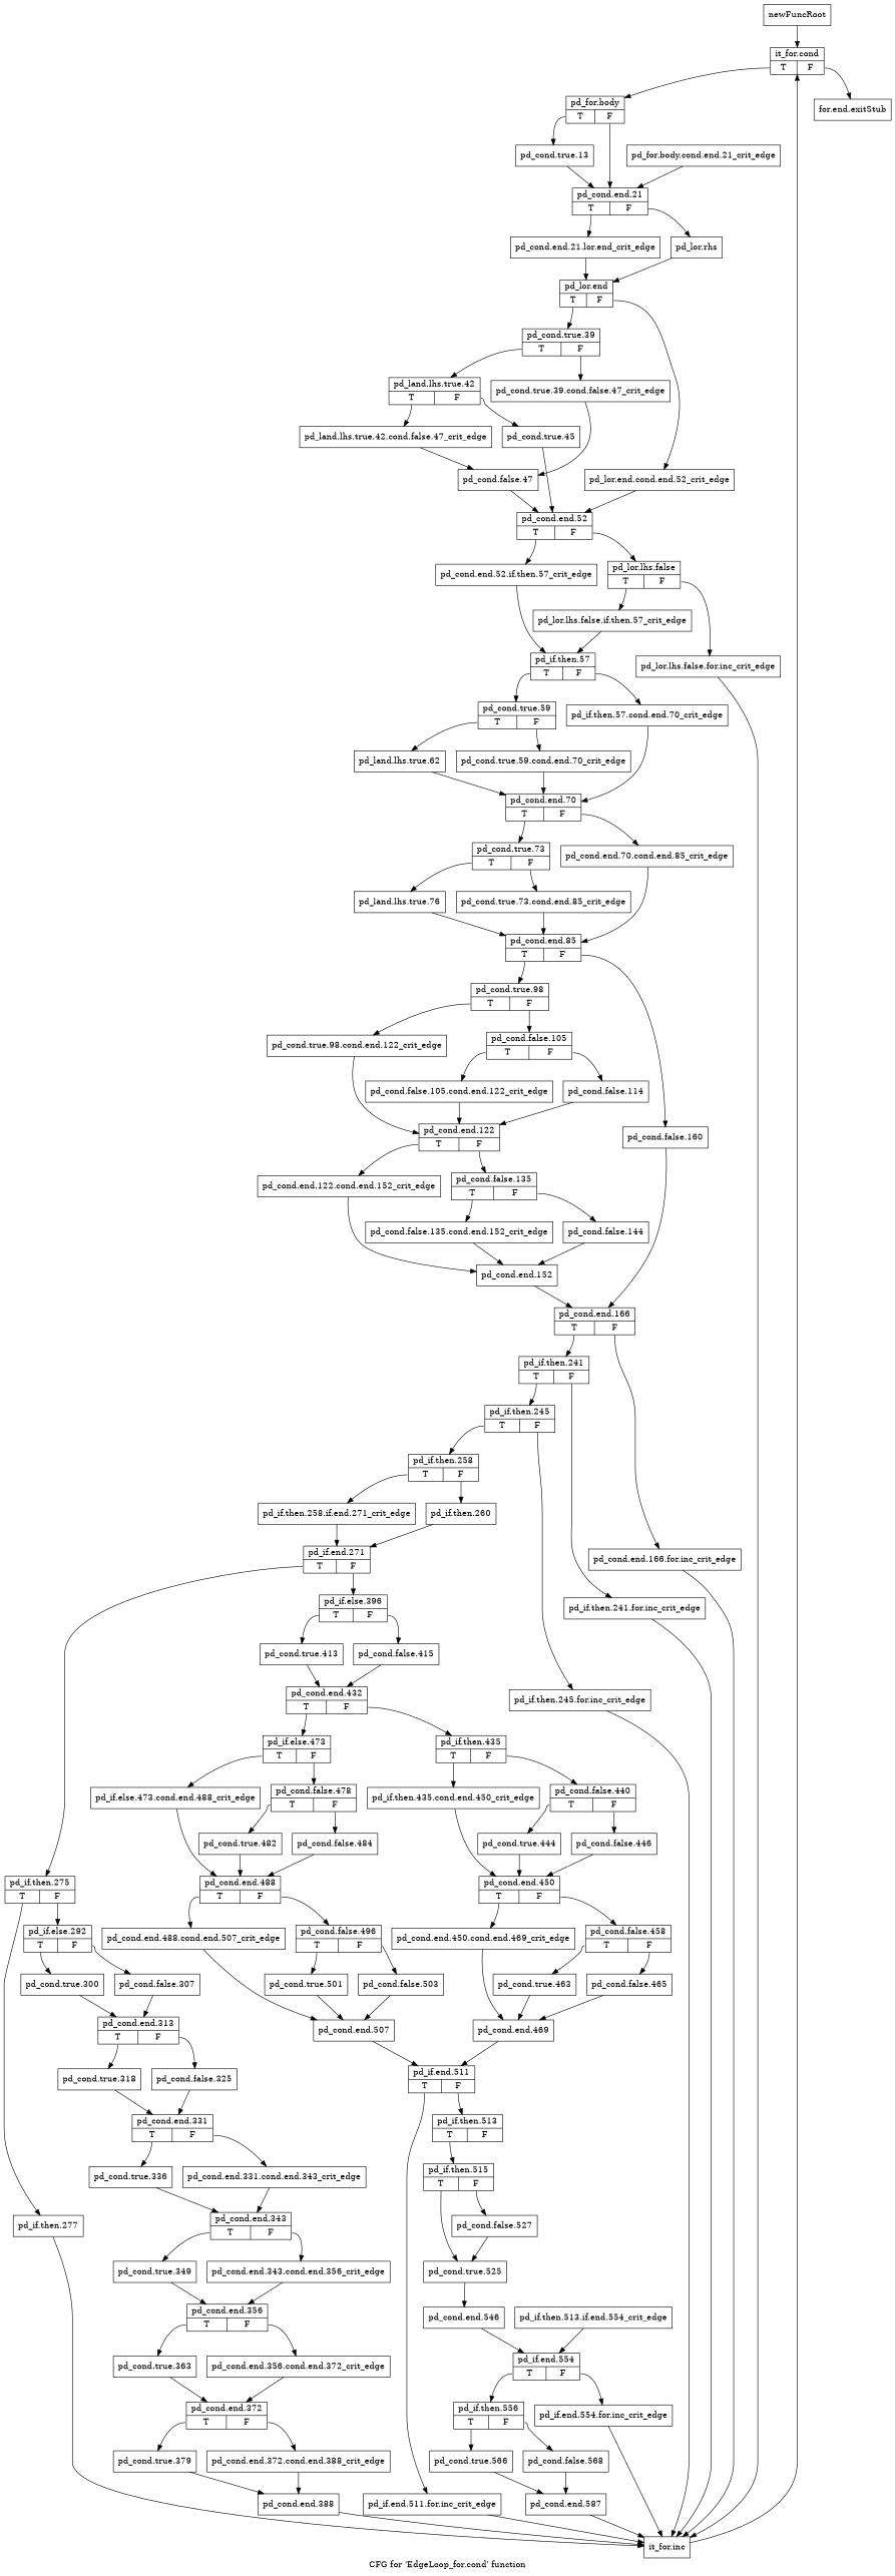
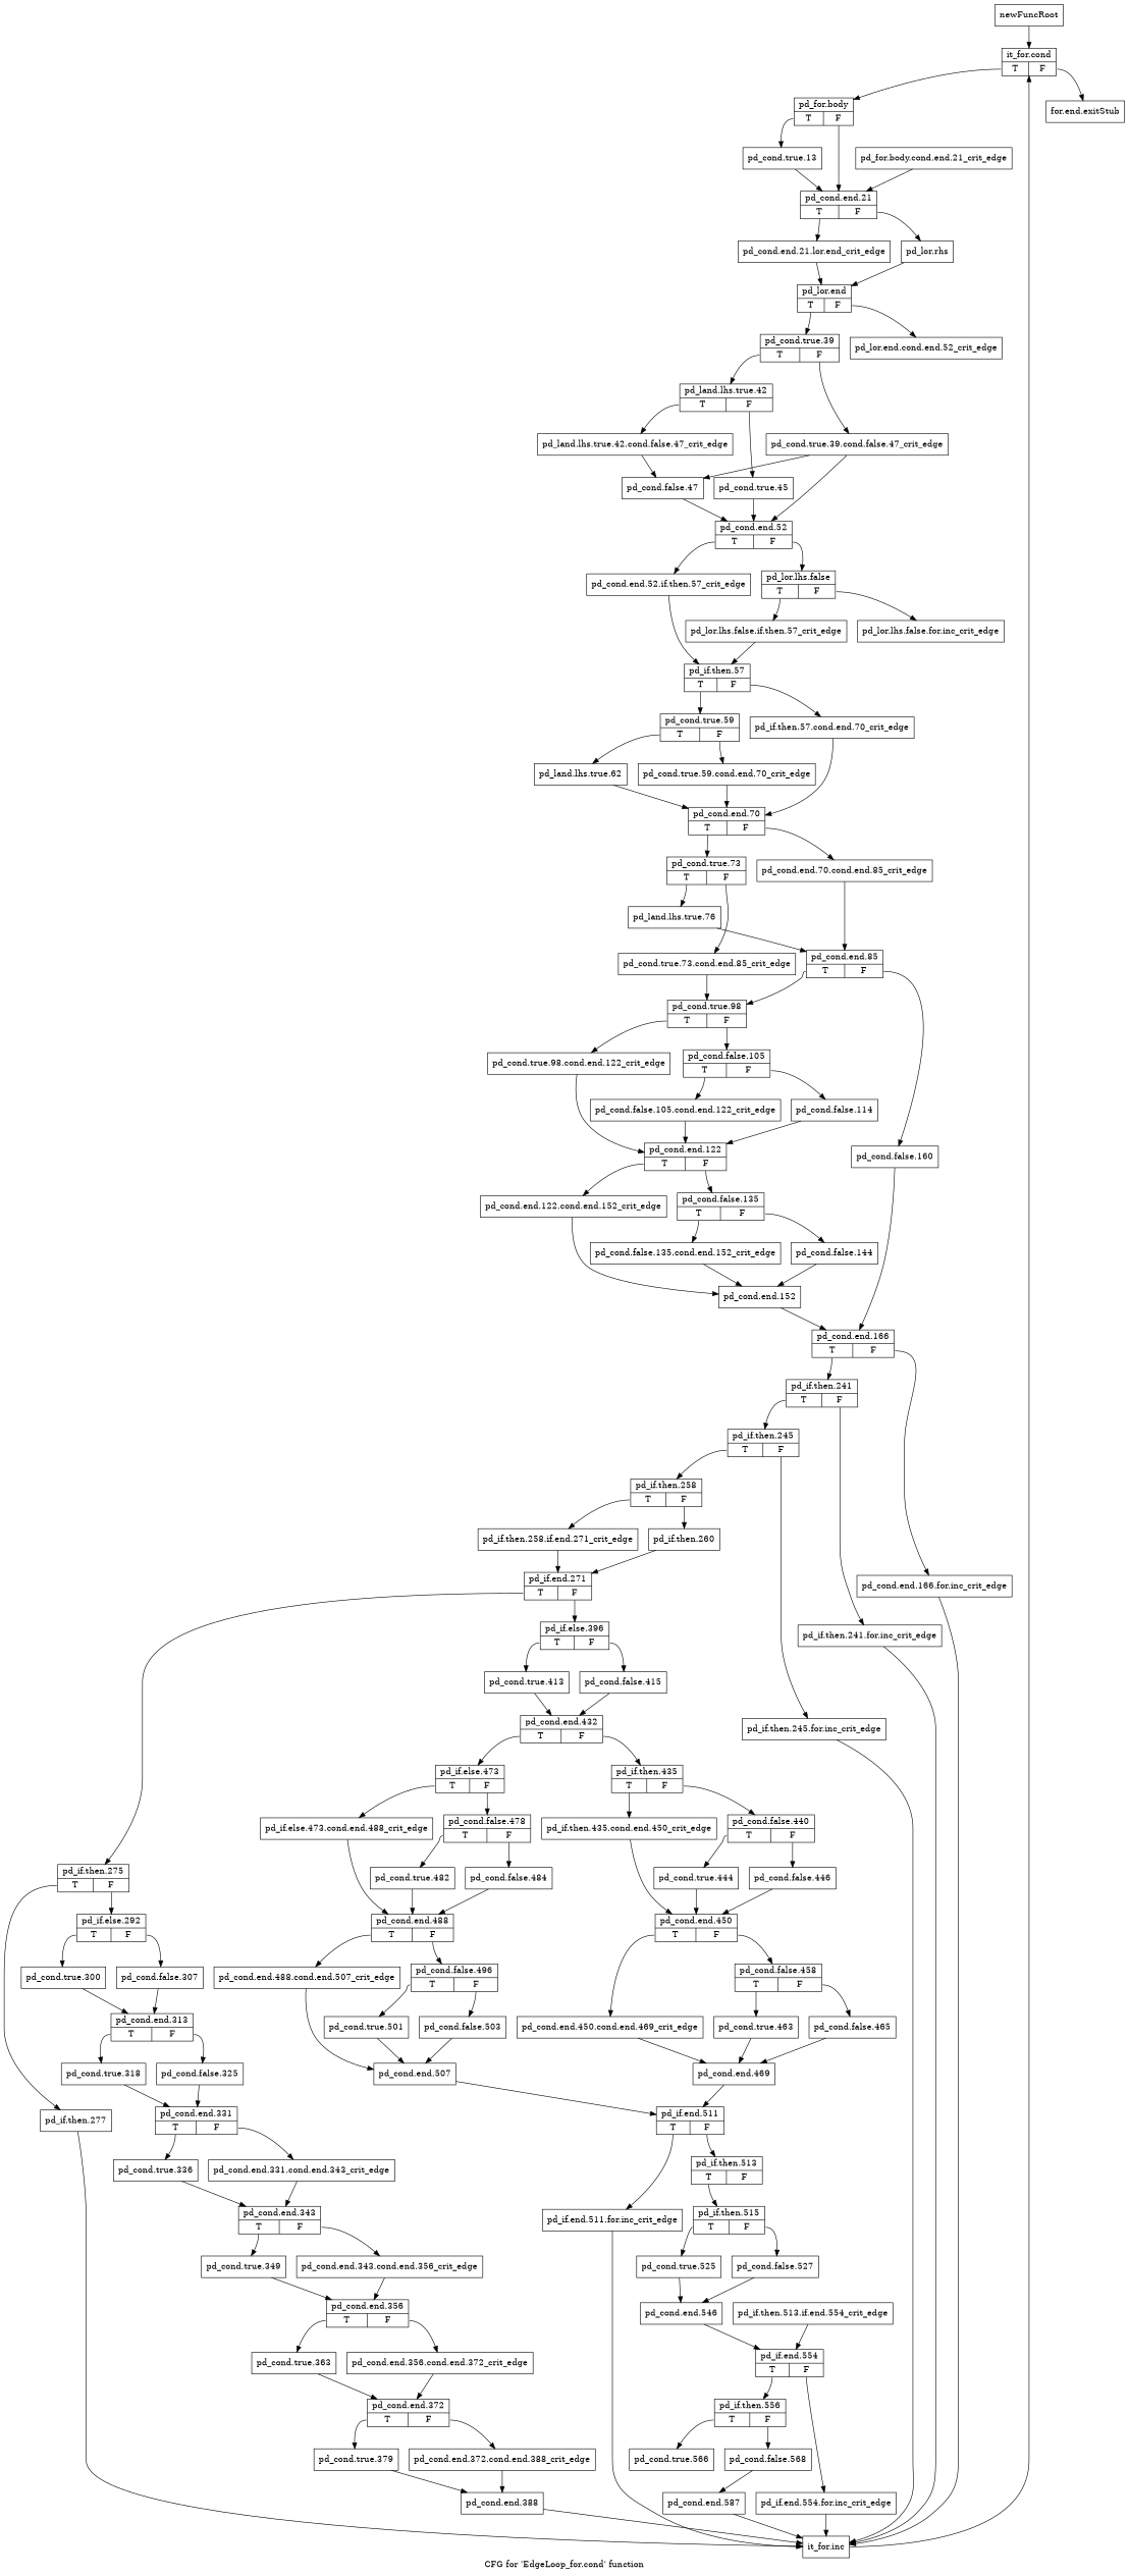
  digraph {
    label="CFG for 'EdgeLoop_for.cond' function"
    node [shape=record]
    n1 [label="{newFuncRoot}"]
    n2 [label="{it_for.cond|{<s0>T|<s1>F}}"]
    n3 [label="{for.end.exitStub}"]
    n4 [label="{pd_for.body|{<s0>T|<s1>F}}"]
    n5 [label="{pd_cond.true.13}"]
    n6 [label="{pd_cond.end.21|{<s0>T|<s1>F}}"]
    n7 [label="{pd_for.body.cond.end.21_crit_edge}"]
    n8 [label="{pd_cond.end.21.lor.end_crit_edge}"]
    n9 [label="{pd_lor.rhs}"]
    n10 [label="{pd_lor.end|{<s0>T|<s1>F}}"]
    n11 [label="{pd_cond.true.39|{<s0>T|<s1>F}}"]
    n12 [label="{pd_lor.end.cond.end.52_crit_edge}"]
    n13 [label="{pd_land.lhs.true.42|{<s0>T|<s1>F}}"]
    n14 [label="{pd_cond.true.39.cond.false.47_crit_edge}"]
    n15 [label="{pd_cond.end.52|{<s0>T|<s1>F}}"]
    n16 [label="{pd_land.lhs.true.42.cond.false.47_crit_edge}"]
    n17 [label="{pd_cond.true.45}"]
    n18 [label="{pd_cond.false.47}"]
    n19 [label="{pd_cond.end.52.if.then.57_crit_edge}"]
    n20 [label="{pd_lor.lhs.false|{<s0>T|<s1>F}}"]
    n21 [label="{pd_if.then.57|{<s0>T|<s1>F}}"]
    n22 [label="{pd_lor.lhs.false.if.then.57_crit_edge}"]
    n23 [label="{pd_lor.lhs.false.for.inc_crit_edge}"]
    n24 [label="{pd_cond.true.59|{<s0>T|<s1>F}}"]
    n25 [label="{pd_if.then.57.cond.end.70_crit_edge}"]
    n26 [label="{it_for.inc}"]
    n27 [label="{pd_land.lhs.true.62}"]
    n28 [label="{pd_cond.true.59.cond.end.70_crit_edge}"]
    n29 [label="{pd_cond.end.70|{<s0>T|<s1>F}}"]
    n30 [label="{pd_cond.true.73|{<s0>T|<s1>F}}"]
    n31 [label="{pd_cond.end.70.cond.end.85_crit_edge}"]
    n32 [label="{pd_land.lhs.true.76}"]
    n33 [label="{pd_cond.true.73.cond.end.85_crit_edge}"]
    n34 [label="{pd_cond.end.85|{<s0>T|<s1>F}}"]
    n35 [label="{pd_cond.true.98|{<s0>T|<s1>F}}"]
    n36 [label="{pd_cond.false.160}"]
    n37 [label="{pd_cond.true.98.cond.end.122_crit_edge}"]
    n38 [label="{pd_cond.false.105|{<s0>T|<s1>F}}"]
    n39 [label="{pd_cond.end.166|{<s0>T|<s1>F}}"]
    n40 [label="{pd_cond.end.122|{<s0>T|<s1>F}}"]
    n41 [label="{pd_cond.false.105.cond.end.122_crit_edge}"]
    n42 [label="{pd_cond.false.114}"]
    n43 [label="{pd_if.then.241|{<s0>T|<s1>F}}"]
    n44 [label="{pd_cond.end.166.for.inc_crit_edge}"]
    n45 [label="{pd_if.then.245|{<s0>T|<s1>F}}"]
    n46 [label="{pd_if.then.241.for.inc_crit_edge}"]
    n47 [label="{pd_cond.end.122.cond.end.152_crit_edge}"]
    n48 [label="{pd_cond.false.135|{<s0>T|<s1>F}}"]
    n49 [label="{pd_cond.end.152}"]
    n50 [label="{pd_cond.false.135.cond.end.152_crit_edge}"]
    n51 [label="{pd_cond.false.144}"]
    n52 [label="{pd_if.then.258|{<s0>T|<s1>F}}"]
    n53 [label="{pd_if.then.245.for.inc_crit_edge}"]
    n54 [label="{pd_if.then.258.if.end.271_crit_edge}"]
    n55 [label="{pd_if.then.260}"]
    n56 [label="{pd_if.end.271|{<s0>T|<s1>F}}"]
    n57 [label="{pd_if.then.275|{<s0>T|<s1>F}}"]
    n58 [label="{pd_if.else.396|{<s0>T|<s1>F}}"]
    n59 [label="{pd_if.then.277}"]
    n60 [label="{pd_if.else.292|{<s0>T|<s1>F}}"]
    n61 [label="{pd_cond.true.413}"]
    n62 [label="{pd_cond.false.415}"]
    n63 [label="{pd_cond.true.300}"]
    n64 [label="{pd_cond.false.307}"]
    n65 [label="{pd_cond.end.432|{<s0>T|<s1>F}}"]
    n66 [label="{pd_if.else.473|{<s0>T|<s1>F}}"]
    n67 [label="{pd_if.then.435|{<s0>T|<s1>F}}"]
    n68 [label="{pd_if.else.473.cond.end.488_crit_edge}"]
    n69 [label="{pd_cond.false.478|{<s0>T|<s1>F}}"]
    n70 [label="{pd_if.then.435.cond.end.450_crit_edge}"]
    n71 [label="{pd_cond.false.440|{<s0>T|<s1>F}}"]
    n72 [label="{pd_cond.end.488|{<s0>T|<s1>F}}"]
    n73 [label="{pd_cond.true.482}"]
    n74 [label="{pd_cond.false.484}"]
    n75 [label="{pd_cond.end.450|{<s0>T|<s1>F}}"]
    n76 [label="{pd_cond.true.444}"]
    n77 [label="{pd_cond.false.446}"]
    n78 [label="{pd_cond.end.450.cond.end.469_crit_edge}"]
    n79 [label="{pd_cond.false.458|{<s0>T|<s1>F}}"]
    n80 [label="{pd_cond.end.469}"]
    n81 [label="{pd_cond.true.463}"]
    n82 [label="{pd_cond.false.465}"]
    n83 [label="{pd_if.end.511|{<s0>T|<s1>F}}"]
    n84 [label="{pd_if.end.511.for.inc_crit_edge}"]
    n85 [label="{pd_if.then.513|{<s0>T|<s1>F}}"]
    n86 [label="{pd_if.then.515|{<s0>T|<s1>F}}"]
    n87 [label="{pd_cond.end.488.cond.end.507_crit_edge}"]
    n88 [label="{pd_cond.false.496|{<s0>T|<s1>F}}"]
    n89 [label="{pd_cond.end.507}"]
    n90 [label="{pd_cond.true.501}"]
    n91 [label="{pd_cond.false.503}"]
    n92 [label="{pd_cond.true.525}"]
    n93 [label="{pd_cond.false.527}"]
    n94 [label="{pd_if.then.513.if.end.554_crit_edge}"]
    n95 [label="{pd_if.end.554|{<s0>T|<s1>F}}"]
    n96 [label="{pd_cond.end.546}"]
    n97 [label="{pd_if.then.556|{<s0>T|<s1>F}}"]
    n98 [label="{pd_if.end.554.for.inc_crit_edge}"]
    n99 [label="{pd_cond.true.566}"]
    n100 [label="{pd_cond.false.568}"]
    n101 [label="{pd_cond.end.587}"]
    n102 [label="{pd_cond.end.313|{<s0>T|<s1>F}}"]
    n103 [label="{pd_cond.true.318}"]
    n104 [label="{pd_cond.false.325}"]
    n105 [label="{pd_cond.end.331|{<s0>T|<s1>F}}"]
    n106 [label="{pd_cond.true.336}"]
    n107 [label="{pd_cond.end.331.cond.end.343_crit_edge}"]
    n108 [label="{pd_cond.end.343|{<s0>T|<s1>F}}"]
    n109 [label="{pd_cond.true.349}"]
    n110 [label="{pd_cond.end.343.cond.end.356_crit_edge}"]
    n111 [label="{pd_cond.end.356|{<s0>T|<s1>F}}"]
    n112 [label="{pd_cond.true.363}"]
    n113 [label="{pd_cond.end.356.cond.end.372_crit_edge}"]
    n114 [label="{pd_cond.end.372|{<s0>T|<s1>F}}"]
    n115 [label="{pd_cond.true.379}"]
    n116 [label="{pd_cond.end.372.cond.end.388_crit_edge}"]
    n117 [label="{pd_cond.end.388}"]
    n1 -> n2
    n2 -> n3 [tailport=s1]
    n2 -> n4 [tailport=s0]
    n4 -> n5 [tailport=s0]
    n4 -> n6 [tailport=s1]
    n5 -> n6
    n6 -> n8 [tailport=s0]
    n6 -> n9 [tailport=s1]
    n7 -> n6
    n8 -> n10
    n9 -> n10
    n10 -> n11 [tailport=s0]
    n10 -> n12 [tailport=s1]
    n11 -> n13 [tailport=s0]
    n11 -> n14 [tailport=s1]
-   n12 -> n15
+   n14 -> n15
    n13 -> n16 [tailport=s0]
    n13 -> n17 [tailport=s1]
    n14 -> n18
    n15 -> n19 [tailport=s0]
    n15 -> n20 [tailport=s1]
    n16 -> n18
    n17 -> n15
    n18 -> n15
    n19 -> n21
    n20 -> n22 [tailport=s0]
    n20 -> n23 [tailport=s1]
    n21 -> n24 [tailport=s0]
    n21 -> n25 [tailport=s1]
    n22 -> n21
-   n23 -> n26
    n24 -> n27 [tailport=s0]
    n24 -> n28 [tailport=s1]
    n25 -> n29
    n26 -> n2
    n27 -> n29
    n28 -> n29
    n29 -> n30 [tailport=s0]
    n29 -> n31 [tailport=s1]
    n30 -> n32 [tailport=s0]
    n30 -> n33 [tailport=s1]
    n31 -> n34
    n32 -> n34
-   n33 -> n34
+   n33 -> n35
    n34 -> n35 [tailport=s0]
    n34 -> n36 [tailport=s1]
    n35 -> n37 [tailport=s0]
    n35 -> n38 [tailport=s1]
    n36 -> n39
    n37 -> n40
    n38 -> n41 [tailport=s0]
    n38 -> n42 [tailport=s1]
    n39 -> n43 [tailport=s0]
    n39 -> n44 [tailport=s1]
    n40 -> n47 [tailport=s0]
    n40 -> n48 [tailport=s1]
    n41 -> n40
    n42 -> n40
    n43 -> n45 [tailport=s0]
    n43 -> n46 [tailport=s1]
    n44 -> n26
    n45 -> n52 [tailport=s0]
    n45 -> n53 [tailport=s1]
    n46 -> n26
    n47 -> n49
    n48 -> n50 [tailport=s0]
    n48 -> n51 [tailport=s1]
    n49 -> n39
    n50 -> n49
    n51 -> n49
    n52 -> n54 [tailport=s0]
    n52 -> n55 [tailport=s1]
    n53 -> n26
    n54 -> n56
    n55 -> n56
    n56 -> n57 [tailport=s0]
    n56 -> n58 [tailport=s1]
    n57 -> n59 [tailport=s0]
    n57 -> n60 [tailport=s1]
    n58 -> n61 [tailport=s0]
    n58 -> n62 [tailport=s1]
    n59 -> n26
    n60 -> n63 [tailport=s0]
    n60 -> n64 [tailport=s1]
    n61 -> n65
    n62 -> n65
    n63 -> n102
    n64 -> n102
    n65 -> n66 [tailport=s0]
    n65 -> n67 [tailport=s1]
    n66 -> n68 [tailport=s0]
    n66 -> n69 [tailport=s1]
    n67 -> n70 [tailport=s0]
    n67 -> n71 [tailport=s1]
    n68 -> n72
    n69 -> n73 [tailport=s0]
    n69 -> n74 [tailport=s1]
    n70 -> n75
    n71 -> n76 [tailport=s0]
    n71 -> n77 [tailport=s1]
    n72 -> n87 [tailport=s0]
    n72 -> n88 [tailport=s1]
    n73 -> n72
    n74 -> n72
    n75 -> n78 [tailport=s0]
    n75 -> n79 [tailport=s1]
    n76 -> n75
    n77 -> n75
    n78 -> n80
    n79 -> n81 [tailport=s0]
    n79 -> n82 [tailport=s1]
    n80 -> n83
    n81 -> n80
    n82 -> n80
    n83 -> n84 [tailport=s0]
    n83 -> n85 [tailport=s1]
    n84 -> n26
    n85 -> n86 [tailport=s0]
    n86 -> n92 [tailport=s0]
    n86 -> n93 [tailport=s1]
    n87 -> n89
    n88 -> n90 [tailport=s0]
    n88 -> n91 [tailport=s1]
    n89 -> n83
    n90 -> n89
    n91 -> n89
    n92 -> n96
-   n93 -> n92
+   n93 -> n96
    n94 -> n95
    n95 -> n97 [tailport=s0]
    n95 -> n98 [tailport=s1]
    n96 -> n95
    n97 -> n99 [tailport=s0]
    n97 -> n100 [tailport=s1]
    n98 -> n26
-   n99 -> n101
    n100 -> n101
    n101 -> n26
    n102 -> n103 [tailport=s0]
    n102 -> n104 [tailport=s1]
    n103 -> n105
    n104 -> n105
    n105 -> n106 [tailport=s0]
    n105 -> n107 [tailport=s1]
    n106 -> n108
    n107 -> n108
    n108 -> n109 [tailport=s0]
    n108 -> n110 [tailport=s1]
    n109 -> n111
    n110 -> n111
    n111 -> n112 [tailport=s0]
    n111 -> n113 [tailport=s1]
    n112 -> n114
    n113 -> n114
    n114 -> n115 [tailport=s0]
    n114 -> n116 [tailport=s1]
    n115 -> n117
    n116 -> n117
    n117 -> n26
  }
